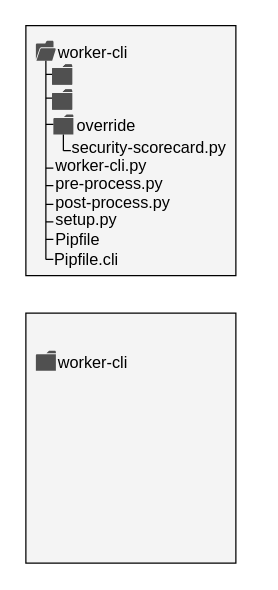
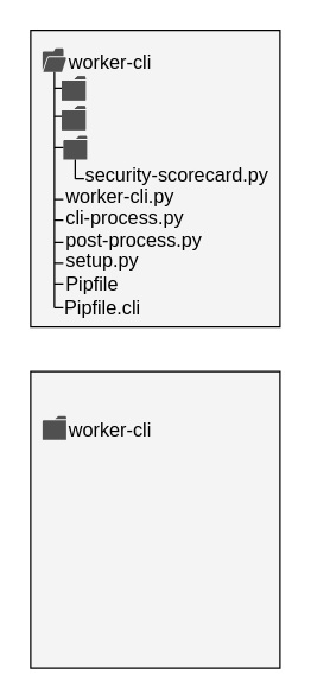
  <mxCell id="0" />
  <mxCell id="1" parent="0" />
  <mxCell id="2" value="" style="rounded=0;whiteSpace=wrap;html=1;fillColor=#F4F4F4;" vertex="1" parent="1"><mxGeometry x="20" y="20" width="168" height="200" as="geometry" /></mxCell>
  <mxCell id="3" value="" style="pointerEvents=1;shadow=0;dashed=0;html=1;strokeColor=none;fillColor=#505050;labelPosition=center;verticalLabelPosition=bottom;verticalAlign=top;outlineConnect=0;align=center;shape=mxgraph.office.concepts.folder_open;labelBackgroundColor=#ffffff;fontSize=16;" vertex="1" parent="1"><mxGeometry x="28" y="32" width="16" height="16" as="geometry" /></mxCell>
  <mxCell id="4" value="&lt;font style=&quot;font-size: 13px&quot;&gt;worker-cli&lt;/font&gt;" style="text;html=1;strokeColor=none;fillColor=none;align=left;verticalAlign=middle;whiteSpace=wrap;rounded=0;labelBackgroundColor=none;fontSize=16;" vertex="1" parent="1"><mxGeometry x="44" y="32" width="83" height="16" as="geometry" /></mxCell>
  <mxCell id="5" value="&lt;font style=&quot;font-size: 13px&quot;&gt;Pipfile&lt;/font&gt;" style="text;html=1;strokeColor=none;fillColor=none;align=left;verticalAlign=middle;whiteSpace=wrap;rounded=0;labelBackgroundColor=none;fontSize=16;" vertex="1" parent="1"><mxGeometry x="42" y="182" width="83" height="16" as="geometry" /></mxCell>
  <mxCell id="6" value="&lt;font style=&quot;font-size: 13px&quot;&gt;Pipfile.cli&lt;br&gt;&lt;/font&gt;" style="text;html=1;strokeColor=none;fillColor=none;align=left;verticalAlign=middle;whiteSpace=wrap;rounded=0;labelBackgroundColor=none;fontSize=16;" vertex="1" parent="1"><mxGeometry x="41" y="198" width="83" height="16" as="geometry" /></mxCell>
- <mxCell id="7" value="&lt;font style=&quot;font-size: 13px&quot;&gt;pre-process.py&lt;/font&gt;" style="text;html=1;strokeColor=none;fillColor=none;align=left;verticalAlign=middle;whiteSpace=wrap;rounded=0;labelBackgroundColor=none;fontSize=16;" vertex="1" parent="1"><mxGeometry x="42" y="137" width="90" height="16" as="geometry" /></mxCell>
+ <mxCell id="7" value="&lt;font style=&quot;font-size: 13px&quot;&gt;cli-process.py&lt;/font&gt;" style="text;html=1;strokeColor=none;fillColor=none;align=left;verticalAlign=middle;whiteSpace=wrap;rounded=0;labelBackgroundColor=none;fontSize=16;" vertex="1" parent="1"><mxGeometry x="42" y="137" width="90" height="16" as="geometry" /></mxCell>
  <mxCell id="8" value="&lt;font style=&quot;font-size: 13px&quot;&gt;setup.py&lt;br&gt;&lt;/font&gt;" style="text;html=1;strokeColor=none;fillColor=none;align=left;verticalAlign=middle;whiteSpace=wrap;rounded=0;labelBackgroundColor=none;fontSize=16;" vertex="1" parent="1"><mxGeometry x="42" y="166" width="83" height="16" as="geometry" /></mxCell>
  <mxCell id="9" value="&lt;font style=&quot;font-size: 13px&quot;&gt;worker-cli.py&lt;/font&gt;" style="text;html=1;strokeColor=none;fillColor=none;align=left;verticalAlign=middle;whiteSpace=wrap;rounded=0;labelBackgroundColor=none;fontSize=16;" vertex="1" parent="1"><mxGeometry x="42" y="123" width="83" height="16" as="geometry" /></mxCell>
  <mxCell id="10" value="&lt;font style=&quot;font-size: 13px&quot;&gt;post-process.py&lt;/font&gt;" style="text;html=1;strokeColor=none;fillColor=none;align=left;verticalAlign=middle;whiteSpace=wrap;rounded=0;labelBackgroundColor=none;fontSize=16;" vertex="1" parent="1"><mxGeometry x="42" y="152" width="100" height="16" as="geometry" /></mxCell>
  <mxCell id="11" value="" style="pointerEvents=1;shadow=0;dashed=0;html=1;strokeColor=none;fillColor=#505050;labelPosition=center;verticalLabelPosition=bottom;verticalAlign=top;outlineConnect=0;align=center;shape=mxgraph.office.concepts.folder;" vertex="1" parent="1"><mxGeometry x="41" y="51" width="16" height="16" as="geometry" /></mxCell>
  <mxCell id="12" value="" style="pointerEvents=1;shadow=0;dashed=0;html=1;strokeColor=none;fillColor=#505050;labelPosition=center;verticalLabelPosition=bottom;verticalAlign=top;outlineConnect=0;align=center;shape=mxgraph.office.concepts.folder;" vertex="1" parent="1"><mxGeometry x="41" y="71" width="16" height="16" as="geometry" /></mxCell>
  <mxCell id="13" value="" style="pointerEvents=1;shadow=0;dashed=0;html=1;strokeColor=none;fillColor=#505050;labelPosition=center;verticalLabelPosition=bottom;verticalAlign=top;outlineConnect=0;align=center;shape=mxgraph.office.concepts.folder;" vertex="1" parent="1"><mxGeometry x="42" y="91" width="16" height="16" as="geometry" /></mxCell>
- <mxCell id="14" value="&lt;font style=&quot;font-size: 13px&quot;&gt;override&lt;br&gt;&lt;/font&gt;" style="text;html=1;strokeColor=none;fillColor=none;align=left;verticalAlign=middle;whiteSpace=wrap;rounded=0;labelBackgroundColor=none;fontSize=16;" vertex="1" parent="1"><mxGeometry x="59" y="91" width="83" height="16" as="geometry" /></mxCell>
  <mxCell id="15" value="&lt;font style=&quot;font-size: 13px&quot;&gt;security-scorecard.py&lt;/font&gt;" style="text;html=1;strokeColor=none;fillColor=none;align=left;verticalAlign=middle;whiteSpace=wrap;rounded=0;labelBackgroundColor=none;fontSize=16;" vertex="1" parent="1"><mxGeometry x="55" y="108" width="144.5" height="16" as="geometry" /></mxCell>
  <mxCell id="16" value="" style="endArrow=none;html=1;" edge="1" parent="1"><mxGeometry width="50" height="50" relative="1" as="geometry"><mxPoint x="36" y="59" as="sourcePoint" /><mxPoint x="42" y="59" as="targetPoint" /></mxGeometry></mxCell>
  <mxCell id="17" value="" style="endArrow=none;html=1;" edge="1" parent="1" target="3"><mxGeometry width="50" height="50" relative="1" as="geometry"><mxPoint x="36" y="207" as="sourcePoint" /><mxPoint x="398" y="370" as="targetPoint" /></mxGeometry></mxCell>
  <mxCell id="18" value="" style="endArrow=none;html=1;" edge="1" parent="1"><mxGeometry width="50" height="50" relative="1" as="geometry"><mxPoint x="36" y="78" as="sourcePoint" /><mxPoint x="42" y="78" as="targetPoint" /></mxGeometry></mxCell>
  <mxCell id="19" value="" style="endArrow=none;html=1;" edge="1" parent="1"><mxGeometry width="50" height="50" relative="1" as="geometry"><mxPoint x="36" y="99" as="sourcePoint" /><mxPoint x="42" y="99" as="targetPoint" /></mxGeometry></mxCell>
  <mxCell id="20" value="" style="endArrow=none;html=1;" edge="1" parent="1"><mxGeometry width="50" height="50" relative="1" as="geometry"><mxPoint x="36" y="134" as="sourcePoint" /><mxPoint x="42" y="134" as="targetPoint" /></mxGeometry></mxCell>
  <mxCell id="21" value="" style="endArrow=none;html=1;" edge="1" parent="1" target="13"><mxGeometry width="50" height="50" relative="1" as="geometry"><mxPoint x="50" y="120" as="sourcePoint" /><mxPoint x="53" y="102" as="targetPoint" /></mxGeometry></mxCell>
  <mxCell id="22" value="" style="pointerEvents=1;shadow=0;dashed=0;html=1;strokeColor=none;fillColor=#505050;labelPosition=center;verticalLabelPosition=bottom;verticalAlign=top;outlineConnect=0;align=center;shape=mxgraph.office.concepts.folder;" vertex="1" parent="1"><mxGeometry x="41" y="51" width="16" height="16" as="geometry" /></mxCell>
  <mxCell id="23" value="" style="pointerEvents=1;shadow=0;dashed=0;html=1;strokeColor=none;fillColor=#505050;labelPosition=center;verticalLabelPosition=bottom;verticalAlign=top;outlineConnect=0;align=center;shape=mxgraph.office.concepts.folder;" vertex="1" parent="1"><mxGeometry x="41" y="71" width="16" height="16" as="geometry" /></mxCell>
  <mxCell id="24" value="" style="pointerEvents=1;shadow=0;dashed=0;html=1;strokeColor=none;fillColor=#505050;labelPosition=center;verticalLabelPosition=bottom;verticalAlign=top;outlineConnect=0;align=center;shape=mxgraph.office.concepts.folder;" vertex="1" parent="1"><mxGeometry x="41" y="51" width="16" height="16" as="geometry" /></mxCell>
  <mxCell id="25" value="" style="pointerEvents=1;shadow=0;dashed=0;html=1;strokeColor=none;fillColor=#505050;labelPosition=center;verticalLabelPosition=bottom;verticalAlign=top;outlineConnect=0;align=center;shape=mxgraph.office.concepts.folder;" vertex="1" parent="1"><mxGeometry x="41" y="71" width="16" height="16" as="geometry" /></mxCell>
  <mxCell id="26" value="" style="endArrow=none;html=1;" edge="1" parent="1"><mxGeometry width="50" height="50" relative="1" as="geometry"><mxPoint x="50" y="120" as="sourcePoint" /><mxPoint x="56" y="120" as="targetPoint" /></mxGeometry></mxCell>
  <mxCell id="27" value="" style="endArrow=none;html=1;" edge="1" parent="1"><mxGeometry width="50" height="50" relative="1" as="geometry"><mxPoint x="36" y="148" as="sourcePoint" /><mxPoint x="42" y="148" as="targetPoint" /></mxGeometry></mxCell>
  <mxCell id="28" value="" style="endArrow=none;html=1;" edge="1" parent="1"><mxGeometry width="50" height="50" relative="1" as="geometry"><mxPoint x="36" y="163" as="sourcePoint" /><mxPoint x="42" y="163" as="targetPoint" /></mxGeometry></mxCell>
  <mxCell id="29" value="" style="endArrow=none;html=1;" edge="1" parent="1"><mxGeometry width="50" height="50" relative="1" as="geometry"><mxPoint x="36" y="177" as="sourcePoint" /><mxPoint x="42" y="177" as="targetPoint" /></mxGeometry></mxCell>
  <mxCell id="30" value="" style="endArrow=none;html=1;" edge="1" parent="1"><mxGeometry width="50" height="50" relative="1" as="geometry"><mxPoint x="36" y="191" as="sourcePoint" /><mxPoint x="42" y="191" as="targetPoint" /></mxGeometry></mxCell>
  <mxCell id="31" value="" style="endArrow=none;html=1;" edge="1" parent="1"><mxGeometry width="50" height="50" relative="1" as="geometry"><mxPoint x="36" y="207" as="sourcePoint" /><mxPoint x="42" y="207" as="targetPoint" /></mxGeometry></mxCell>
  <mxCell id="32" value="" style="rounded=0;whiteSpace=wrap;html=1;fillColor=#F4F4F4;" vertex="1" parent="1"><mxGeometry x="20" y="250" width="168" height="200" as="geometry" /></mxCell>
  <mxCell id="33" value="&lt;font style=&quot;font-size: 13px&quot;&gt;worker-cli&lt;/font&gt;" style="text;html=1;strokeColor=none;fillColor=none;align=left;verticalAlign=middle;whiteSpace=wrap;rounded=0;labelBackgroundColor=none;fontSize=16;" vertex="1" parent="1"><mxGeometry x="44" y="280" width="83" height="16" as="geometry" /></mxCell>
  <mxCell id="34" value="" style="pointerEvents=1;shadow=0;dashed=0;html=1;strokeColor=none;fillColor=#505050;labelPosition=center;verticalLabelPosition=bottom;verticalAlign=top;outlineConnect=0;align=center;shape=mxgraph.office.concepts.folder;" vertex="1" parent="1"><mxGeometry x="28" y="280" width="16" height="16" as="geometry" /></mxCell>
